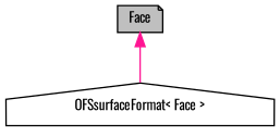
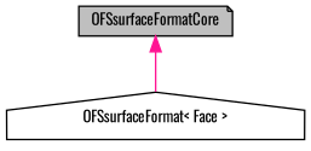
  digraph {
    fontname=Oswald
    node [color=black fontname=Oswald fontsize=10]
-   n1 [fillcolor=grey75 fontcolor=black height=0.2 label=Face shape=note style=filled width=0.4]
+   n1 [fillcolor=grey75 fontcolor=black height=0.2 label=OFSsurfaceFormatCore shape=note style=filled width=0.4]
    n2 [height=0.2 label="OFSsurfaceFormat\< Face \>" shape=house width=0.4]
    n1 -> n2 [color=deeppink dir=back fontname=Oswald fontsize=10 labelfontname=Helvetica labelfontsize=10 style=solid]
  }
